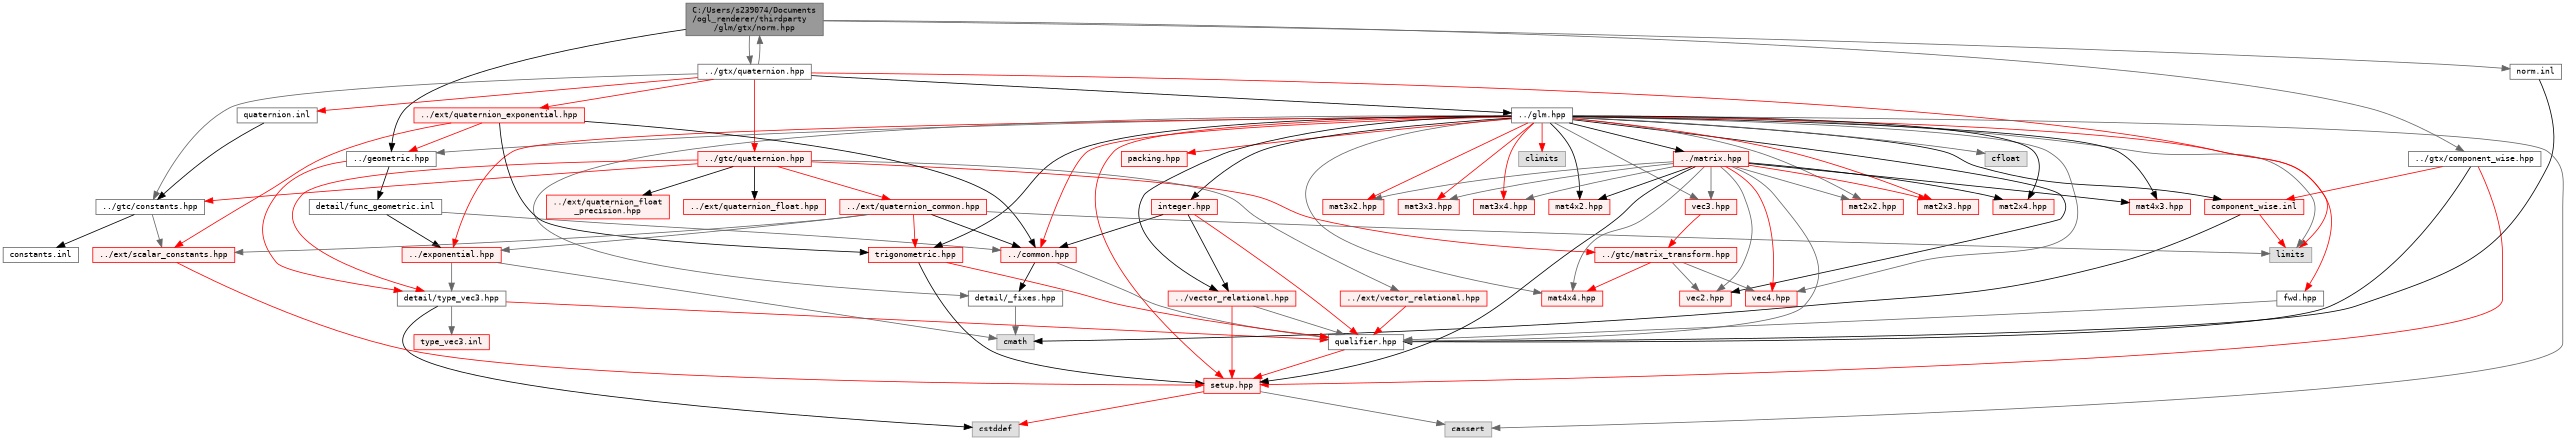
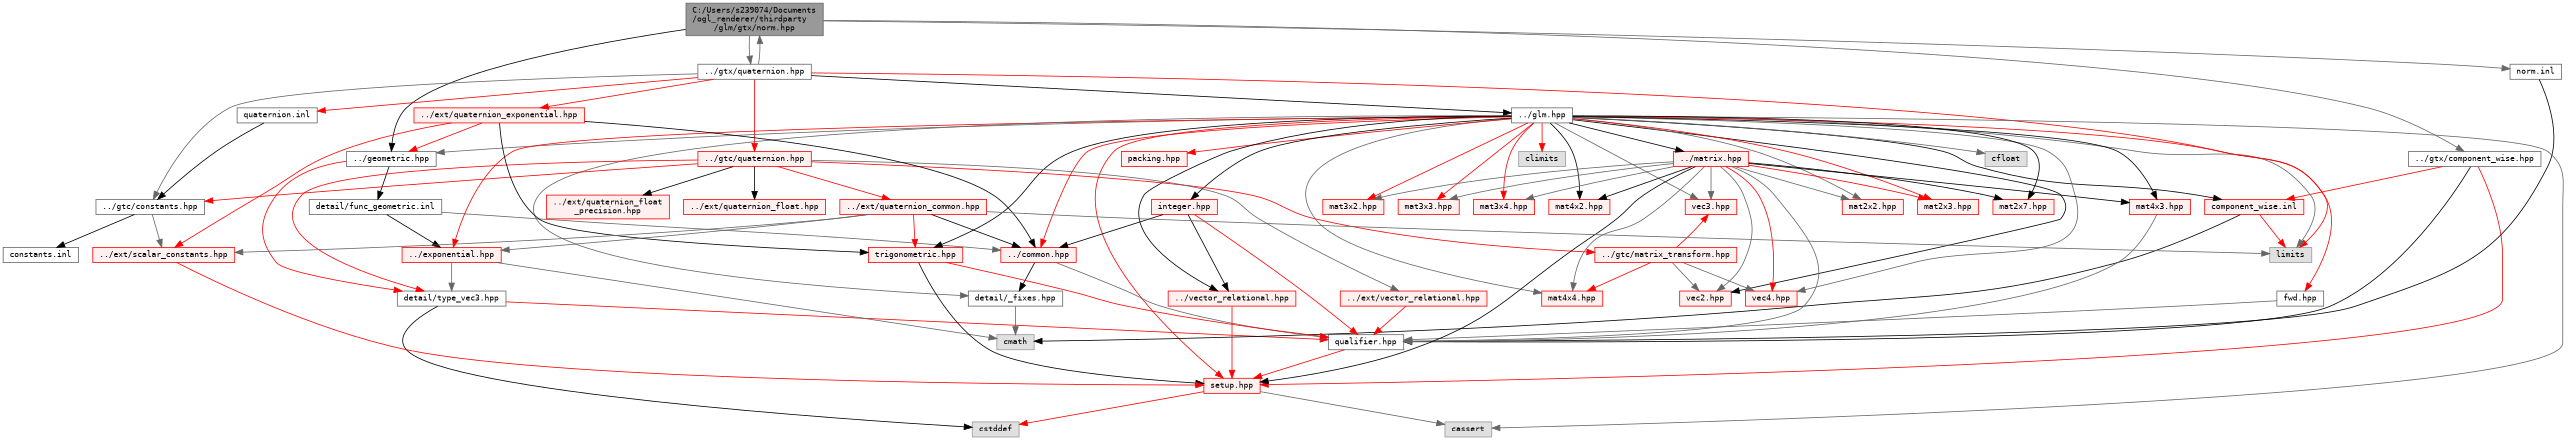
  digraph {
    node [color=red fillcolor="#FFF0F0" fontname=Terminal fontsize=10 shape=box style=filled]
    edge [color=gray40 fontname=Terminal fontsize=10 labelfontname=Helvetica labelfontsize=10 style=solid]
    n1 [color=gray40 fillcolor=grey60 fontcolor=black height=0.2 label="C:/Users/s239074/Documents\l/ogl_renderer/thirdparty\l/glm/gtx/norm.hpp" width=0.4]
    n2 [color=grey40 fillcolor=white height=0.2 label="../geometric.hpp" width=0.4]
    n3 [color=grey40 fillcolor=white height=0.2 label="../gtx/quaternion.hpp" width=0.4]
    n4 [color=grey40 fillcolor=white height=0.2 label="../gtx/component_wise.hpp" width=0.4]
    n5 [color=grey40 fillcolor=white height=0.2 label="norm.inl" width=0.4]
    n6 [color=grey40 fillcolor=white height=0.2 label="detail/type_vec3.hpp" width=0.4]
    n7 [color=grey40 fillcolor=white height=0.2 label="detail/func_geometric.inl" width=0.4]
    n8 [color=grey40 fillcolor=white height=0.2 label="../glm.hpp" width=0.4]
    n9 [color=grey40 fillcolor=white height=0.2 label="../gtc/constants.hpp" width=0.4]
    n10 [height=0.2 label="../gtc/quaternion.hpp" width=0.4]
    n11 [height=0.2 label="../ext/quaternion_exponential.hpp" width=0.4]
    n12 [color=grey40 fillcolor=white height=0.2 label="quaternion.inl" width=0.4]
    n13 [color=grey60 fillcolor="#E0E0E0" height=0.2 label=limits width=0.4]
    n14 [color=grey40 fillcolor=white height=0.2 label="qualifier.hpp" width=0.4]
    n15 [height=0.2 label="setup.hpp" width=0.4]
    n16 [height=0.2 label="component_wise.inl" width=0.4]
    n17 [color=grey60 fillcolor="#E0E0E0" height=0.2 label=cstddef width=0.4]
-   n18 [height=0.2 label="type_vec3.inl" width=0.4]
    n19 [height=0.2 label="../exponential.hpp" width=0.4]
    n20 [height=0.2 label="../common.hpp" width=0.4]
    n21 [color=grey60 fillcolor="#E0E0E0" height=0.2 label=cassert width=0.4]
    n22 [color=grey60 fillcolor="#E0E0E0" height=0.2 label=cmath width=0.4]
    n23 [color=grey40 fillcolor=white height=0.2 label="detail/_fixes.hpp" width=0.4]
    n24 [color=grey60 fillcolor="#E0E0E0" height=0.2 label=climits width=0.4]
    n25 [color=grey60 fillcolor="#E0E0E0" height=0.2 label=cfloat width=0.4]
    n26 [color=grey40 fillcolor=white height=0.2 label="fwd.hpp" width=0.4]
    n27 [height=0.2 label="vec2.hpp" width=0.4]
    n28 [height=0.2 label="vec3.hpp" width=0.4]
    n29 [height=0.2 label="vec4.hpp" width=0.4]
    n30 [height=0.2 label="mat2x2.hpp" width=0.4]
    n31 [height=0.2 label="mat2x3.hpp" width=0.4]
-   n32 [height=0.2 label="mat2x4.hpp" width=0.4]
+   n32 [height=0.2 label="mat2x7.hpp" width=0.4]
    n33 [height=0.2 label="mat3x2.hpp" width=0.4]
    n34 [height=0.2 label="mat3x3.hpp" width=0.4]
    n35 [height=0.2 label="mat3x4.hpp" width=0.4]
    n36 [height=0.2 label="mat4x2.hpp" width=0.4]
    n37 [height=0.2 label="mat4x3.hpp" width=0.4]
    n38 [height=0.2 label="mat4x4.hpp" width=0.4]
    n39 [height=0.2 label="trigonometric.hpp" width=0.4]
    n40 [height=0.2 label="packing.hpp" width=0.4]
    n41 [height=0.2 label="../matrix.hpp" width=0.4]
    n42 [height=0.2 label="../vector_relational.hpp" width=0.4]
    n43 [height=0.2 label="integer.hpp" width=0.4]
    n44 [height=0.2 label="../ext/scalar_constants.hpp" width=0.4]
    n45 [color=grey40 fillcolor=white height=0.2 label="constants.inl" width=0.4]
    n46 [height=0.2 label="../gtc/matrix_transform.hpp" width=0.4]
    n47 [height=0.2 label="../ext/vector_relational.hpp" width=0.4]
    n48 [height=0.2 label="../ext/quaternion_common.hpp" width=0.4]
    n49 [height=0.2 label="../ext/quaternion_float.hpp" width=0.4]
    n50 [height=0.2 label="../ext/quaternion_float\l_precision.hpp" width=0.4]
    n1 -> n2 [color=black]
    n1 -> n3
    n1 -> n4
    n1 -> n5
    n2 -> n6 [color=red]
    n2 -> n7 [color=black]
    n3 -> n1
    n3 -> n8 [color=black]
    n3 -> n9
    n3 -> n10 [color=red]
    n3 -> n11 [color=red]
    n3 -> n12 [color=red]
    n3 -> n13 [color=red]
    n4 -> n14 [color=black]
    n4 -> n15 [color=red]
    n4 -> n16 [color=red]
    n5 -> n14 [color=black]
    n6 -> n14 [color=red]
    n6 -> n17 [color=black]
-   n6 -> n18
    n7 -> n19 [color=black]
    n7 -> n20
    n8 -> n2
    n8 -> n13
    n8 -> n15 [color=red]
    n8 -> n16 [color=black]
    n8 -> n19 [color=red]
    n8 -> n20 [color=red]
    n8 -> n21
    n8 -> n23
    n8 -> n24 [color=red]
    n8 -> n25
    n8 -> n26 [color=red]
    n8 -> n27 [color=black]
    n8 -> n28
    n8 -> n29
    n8 -> n30
    n8 -> n31 [color=red]
    n8 -> n32 [color=black]
    n8 -> n33 [color=red]
    n8 -> n34 [color=red]
    n8 -> n35 [color=red]
    n8 -> n36 [color=black]
    n8 -> n37 [color=black]
    n8 -> n38
    n8 -> n39 [color=black]
    n8 -> n40 [color=red]
    n8 -> n41 [color=black]
    n8 -> n42 [color=black]
    n8 -> n43 [color=black]
    n9 -> n44
    n9 -> n45 [color=black]
    n10 -> n6 [color=red]
    n10 -> n9 [color=red]
    n10 -> n46 [color=red]
    n10 -> n47
    n10 -> n48 [color=red]
    n10 -> n49 [color=black]
    n10 -> n50 [color=black]
    n11 -> n2 [color=red]
    n11 -> n20 [color=black]
    n11 -> n39 [color=black]
    n11 -> n44 [color=red]
    n12 -> n9 [color=black]
    n14 -> n15 [color=red]
    n15 -> n17 [color=red]
    n15 -> n21
    n16 -> n13 [color=red]
    n16 -> n22 [color=black]
    n19 -> n6
    n19 -> n22
    n20 -> n14
    n20 -> n23 [color=black]
    n23 -> n22
    n26 -> n14
    n39 -> n14 [color=red]
    n39 -> n15 [color=black]
    n41 -> n14
    n41 -> n15 [color=black]
    n41 -> n27
    n41 -> n28
    n41 -> n29 [color=red]
    n41 -> n30
    n41 -> n31 [color=red]
    n41 -> n32 [color=black]
    n41 -> n33
    n41 -> n34
    n41 -> n35
    n41 -> n36 [color=black]
    n41 -> n37 [color=black]
    n41 -> n38
-   n42 -> n14
+   n37 -> n14
    n42 -> n15 [color=red]
    n43 -> n14 [color=red]
    n43 -> n20 [color=black]
    n43 -> n42 [color=black]
    n44 -> n15 [color=red]
    n46 -> n27
-   n28 -> n46 [color=red]
+   n46 -> n28 [color=red]
    n46 -> n29
    n46 -> n38 [color=red]
    n47 -> n14 [color=red]
    n48 -> n13
    n48 -> n19
    n48 -> n20 [color=black]
    n48 -> n39 [color=red]
    n48 -> n44
  }
